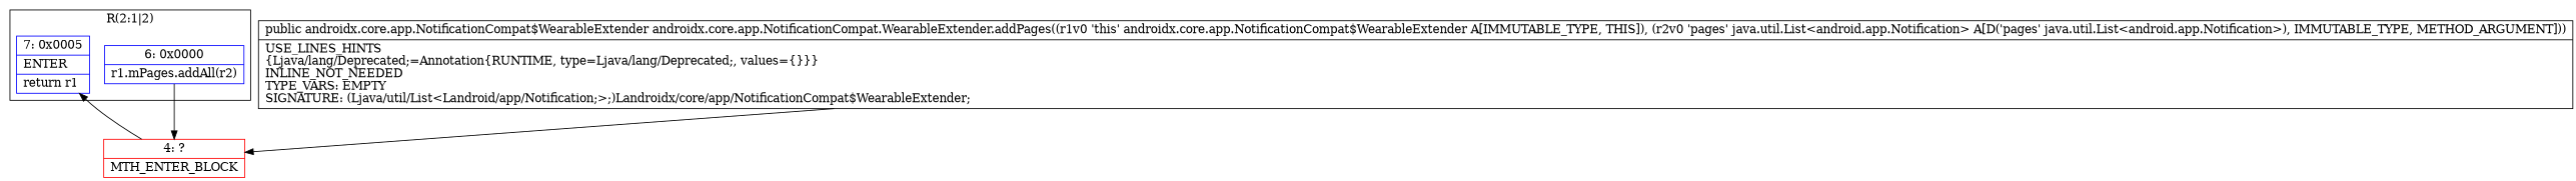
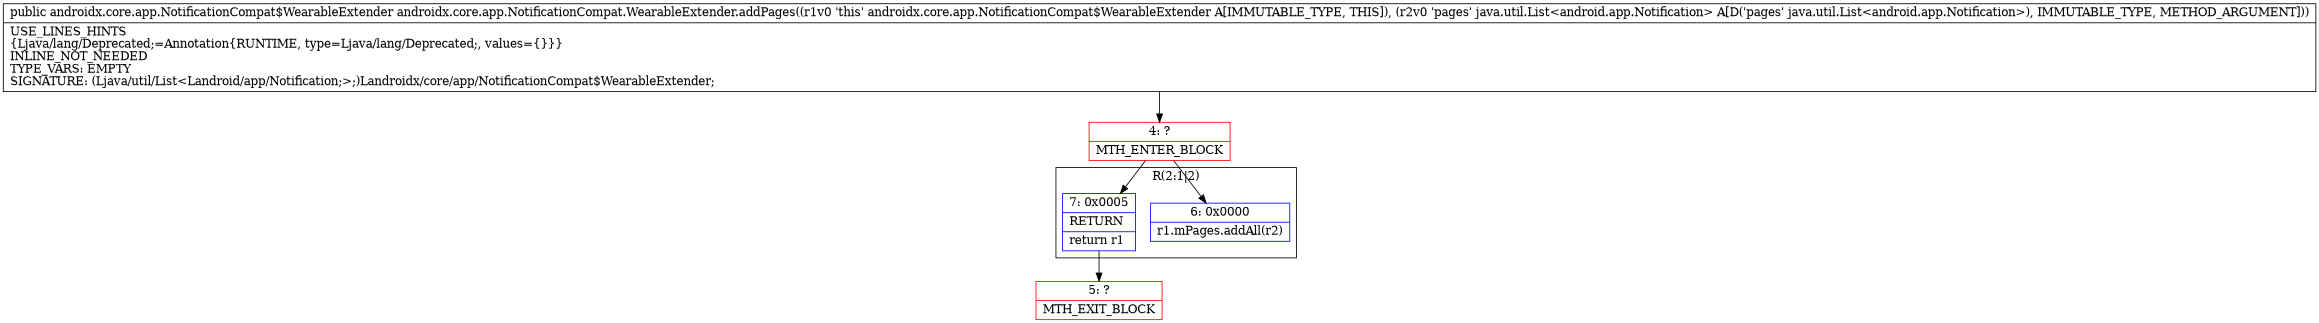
  digraph {
    node [color=blue shape=record]
    n1 [label="{6\:\ 0x0000|r1.mPages.addAll(r2)\l}"]
-   n2 [label="{7\:\ 0x0005|ENTER\l|return r1\l}"]
+   n2 [label="{7\:\ 0x0005|RETURN\l|return r1\l}"]
+   n3 [color=red label="{5\:\ ?|MTH_EXIT_BLOCK\l}"]
    n4 [color=red label="{4\:\ ?|MTH_ENTER_BLOCK\l}"]
    n5 [label="{public androidx.core.app.NotificationCompat$WearableExtender androidx.core.app.NotificationCompat.WearableExtender.addPages((r1v0 'this' androidx.core.app.NotificationCompat$WearableExtender A[IMMUTABLE_TYPE, THIS]), (r2v0 'pages' java.util.List\<android.app.Notification\> A[D('pages' java.util.List\<android.app.Notification\>), IMMUTABLE_TYPE, METHOD_ARGUMENT]))  | USE_LINES_HINTS\l\{Ljava\/lang\/Deprecated;=Annotation\{RUNTIME, type=Ljava\/lang\/Deprecated;, values=\{\}\}\}\lINLINE_NOT_NEEDED\lTYPE_VARS: EMPTY\lSIGNATURE: (Ljava\/util\/List\<Landroid\/app\/Notification;\>;)Landroidx\/core\/app\/NotificationCompat$WearableExtender;\l}" color=""]
    subgraph cluster_1 {
      label="R(2:1|2)"
      n1
      n2
    }
-   n1 -> n4
+   n2 -> n3
+   n4 -> n1
    n4 -> n2
    n5 -> n4
  }
